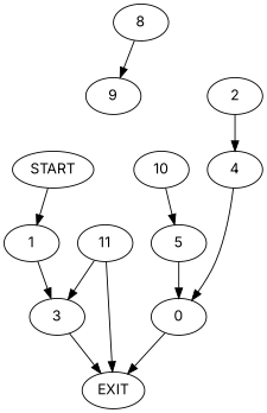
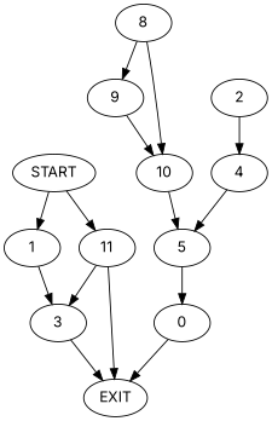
  digraph {
    fontname=Inter
    node [fontname=Inter]
    edge [fontname=Inter]
    n1 [label=START]
    1
    11
    3
    n5 [label=EXIT]
    2
    4
    5
    n9 [label=0]
    8
    9
    10
    n1 -> 1
+   n1 -> 11
    1 -> 3
    11 -> 3
    11 -> n5
    3 -> n5
    2 -> 4
-   4 -> n9
+   4 -> 5
    5 -> n9
    n9 -> n5
    8 -> 9
+   8 -> 10
+   9 -> 10
    10 -> 5
  }
